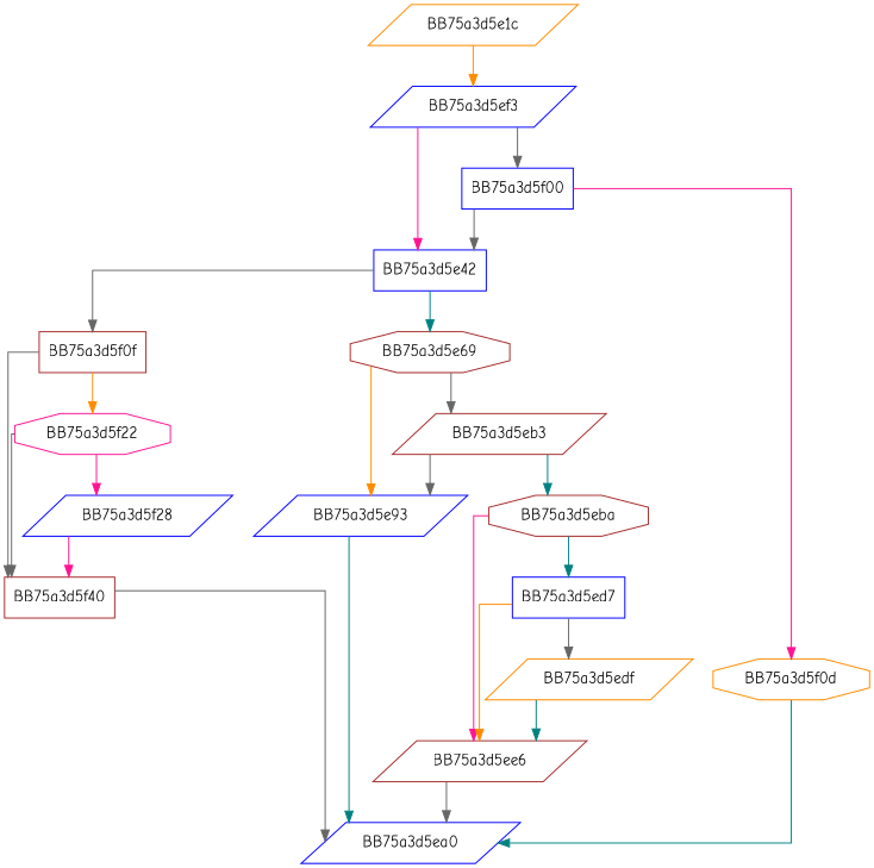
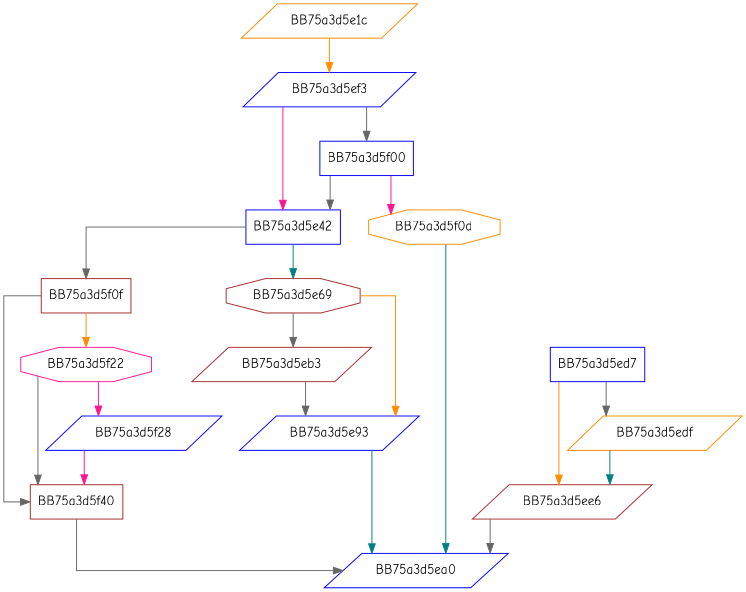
  digraph {
    fontname="Comic Neue"
    splines=ortho
    node [color=blue fontname="Comic Neue" shape=parallelogram]
    edge [color=gray40 fontname="Comic Neue"]
    BB75a3d5e1c [color=darkorange]
    BB75a3d5ef3
    BB75a3d5e42 [shape=box]
    BB75a3d5f00 [shape=box]
    BB75a3d5f0f [color=brown shape=box]
    BB75a3d5e69 [color=brown shape=octagon]
    BB75a3d5f0d [color=darkorange shape=octagon]
    BB75a3d5f40 [color=brown shape=box]
    BB75a3d5f22 [color=deeppink shape=octagon]
    BB75a3d5eb3 [color=brown]
    BB75a3d5e93
    BB75a3d5ea0
    BB75a3d5f28
-   BB75a3d5eba [color=brown shape=octagon]
    BB75a3d5ee6 [color=brown]
    BB75a3d5ed7 [shape=box]
    BB75a3d5edf [color=darkorange]
    BB75a3d5e1c -> BB75a3d5ef3 [color=darkorange]
    BB75a3d5ef3 -> BB75a3d5e42 [color=deeppink]
    BB75a3d5ef3 -> BB75a3d5f00
    BB75a3d5e42 -> BB75a3d5f0f
    BB75a3d5e42 -> BB75a3d5e69 [color=teal]
    BB75a3d5f00 -> BB75a3d5e42
    BB75a3d5f00 -> BB75a3d5f0d [color=deeppink]
    BB75a3d5f0f -> BB75a3d5f40
    BB75a3d5f0f -> BB75a3d5f22 [color=darkorange]
    BB75a3d5e69 -> BB75a3d5eb3
    BB75a3d5e69 -> BB75a3d5e93 [color=darkorange]
    BB75a3d5f0d -> BB75a3d5ea0 [color=teal]
    BB75a3d5f40 -> BB75a3d5ea0
    BB75a3d5f22 -> BB75a3d5f40
    BB75a3d5f22 -> BB75a3d5f28 [color=deeppink]
    BB75a3d5eb3 -> BB75a3d5e93
-   BB75a3d5eb3 -> BB75a3d5eba [color=teal]
    BB75a3d5e93 -> BB75a3d5ea0 [color=teal]
    BB75a3d5f28 -> BB75a3d5f40 [color=deeppink]
-   BB75a3d5eba -> BB75a3d5ee6 [color=deeppink]
-   BB75a3d5eba -> BB75a3d5ed7 [color=teal]
    BB75a3d5ee6 -> BB75a3d5ea0
    BB75a3d5ed7 -> BB75a3d5ee6 [color=darkorange]
    BB75a3d5ed7 -> BB75a3d5edf
    BB75a3d5edf -> BB75a3d5ee6 [color=teal]
  }
